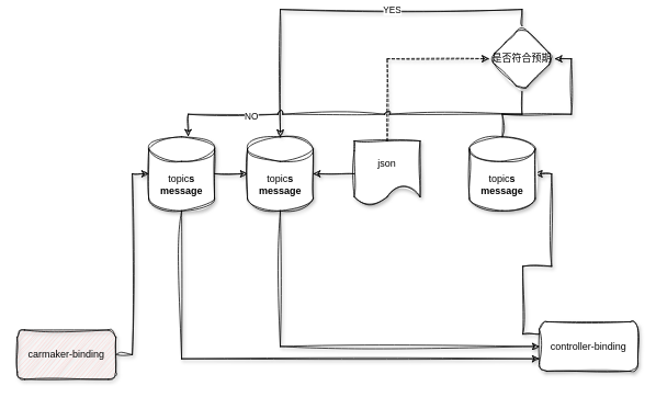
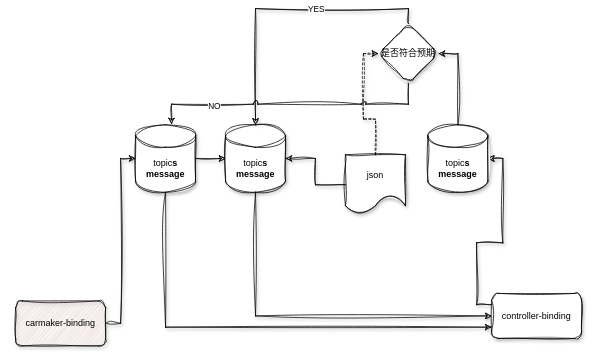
  <mxCell id="0" />
  <mxCell id="1" parent="0" />
  <mxCell id="2" style="edgeStyle=orthogonalEdgeStyle;rounded=0;orthogonalLoop=1;jettySize=auto;html=1;exitX=1;exitY=0.5;exitDx=0;exitDy=0;entryX=0;entryY=0.5;entryDx=0;entryDy=0;entryPerimeter=0;shadow=1;sketch=1;curveFitting=1;jiggle=2;" edge="1" parent="1" source="3" target="6"><mxGeometry relative="1" as="geometry" /></mxCell>
  <mxCell id="3" value="carmaker-binding" style="rounded=1;whiteSpace=wrap;html=1;sketch=1;curveFitting=1;jiggle=2;shadow=1;glass=0;fillColor=#f8cecc;" vertex="1" parent="1"><mxGeometry x="20" y="390" width="120" height="60" as="geometry" /></mxCell>
  <mxCell id="4" style="edgeStyle=orthogonalEdgeStyle;rounded=0;orthogonalLoop=1;jettySize=auto;html=1;exitX=1;exitY=0.5;exitDx=0;exitDy=0;exitPerimeter=0;entryX=0;entryY=0.5;entryDx=0;entryDy=0;entryPerimeter=0;sketch=1;curveFitting=1;jiggle=2;shadow=1;" edge="1" parent="1" source="6" target="12"><mxGeometry relative="1" as="geometry" /></mxCell>
  <mxCell id="5" style="edgeStyle=orthogonalEdgeStyle;rounded=0;orthogonalLoop=1;jettySize=auto;html=1;exitX=0.5;exitY=1;exitDx=0;exitDy=0;exitPerimeter=0;entryX=0;entryY=0.75;entryDx=0;entryDy=0;sketch=1;curveFitting=1;jiggle=2;shadow=1;" edge="1" parent="1" source="6" target="8"><mxGeometry relative="1" as="geometry" /></mxCell>
  <mxCell id="6" value="topic&lt;b&gt;s&lt;br&gt;message&lt;br&gt;&lt;/b&gt;" style="shape=cylinder3;whiteSpace=wrap;html=1;boundedLbl=1;backgroundOutline=1;size=15;shadow=1;sketch=1;curveFitting=1;jiggle=2;" vertex="1" parent="1"><mxGeometry x="180" y="155" width="80" height="90" as="geometry" /></mxCell>
  <mxCell id="7" style="edgeStyle=orthogonalEdgeStyle;rounded=0;orthogonalLoop=1;jettySize=auto;html=1;exitX=0;exitY=0.25;exitDx=0;exitDy=0;entryX=1;entryY=0.5;entryDx=0;entryDy=0;entryPerimeter=0;shadow=1;sketch=1;curveFitting=1;jiggle=2;" edge="1" parent="1" source="8" target="10"><mxGeometry relative="1" as="geometry" /></mxCell>
  <mxCell id="8" value="controller-binding" style="rounded=1;whiteSpace=wrap;html=1;sketch=1;curveFitting=1;jiggle=2;shadow=1;glass=0;" vertex="1" parent="1"><mxGeometry x="655" y="380" width="120" height="60" as="geometry" /></mxCell>
  <mxCell id="9" style="edgeStyle=orthogonalEdgeStyle;rounded=0;orthogonalLoop=1;jettySize=auto;html=1;exitX=0.5;exitY=0;exitDx=0;exitDy=0;exitPerimeter=0;entryX=1;entryY=0.5;entryDx=0;entryDy=0;sketch=1;curveFitting=1;jiggle=2;shadow=1;" edge="1" parent="1" source="10" target="20"><mxGeometry relative="1" as="geometry" /></mxCell>
  <mxCell id="10" value="topic&lt;b&gt;s&lt;br&gt;message&lt;br&gt;&lt;/b&gt;" style="shape=cylinder3;whiteSpace=wrap;html=1;boundedLbl=1;backgroundOutline=1;size=15;shadow=1;sketch=1;curveFitting=1;jiggle=2;" vertex="1" parent="1"><mxGeometry x="570" y="155" width="80" height="90" as="geometry" /></mxCell>
  <mxCell id="11" style="edgeStyle=orthogonalEdgeStyle;rounded=0;orthogonalLoop=1;jettySize=auto;html=1;exitX=0.5;exitY=1;exitDx=0;exitDy=0;exitPerimeter=0;entryX=0;entryY=0.5;entryDx=0;entryDy=0;sketch=1;curveFitting=1;jiggle=2;shadow=1;" edge="1" parent="1" source="12" target="8"><mxGeometry relative="1" as="geometry" /></mxCell>
  <mxCell id="12" value="topic&lt;b&gt;s&lt;br&gt;message&lt;br&gt;&lt;/b&gt;" style="shape=cylinder3;whiteSpace=wrap;html=1;boundedLbl=1;backgroundOutline=1;size=15;shadow=1;sketch=1;curveFitting=1;jiggle=2;" vertex="1" parent="1"><mxGeometry x="300" y="155" width="80" height="90" as="geometry" /></mxCell>
  <mxCell id="13" style="edgeStyle=orthogonalEdgeStyle;rounded=0;orthogonalLoop=1;jettySize=auto;html=1;exitX=0;exitY=0.5;exitDx=0;exitDy=0;sketch=1;curveFitting=1;jiggle=2;shadow=1;" edge="1" parent="1" source="15" target="12"><mxGeometry relative="1" as="geometry" /></mxCell>
  <mxCell id="14" style="edgeStyle=orthogonalEdgeStyle;rounded=0;orthogonalLoop=1;jettySize=auto;html=1;exitX=0.5;exitY=0;exitDx=0;exitDy=0;entryX=0;entryY=0.5;entryDx=0;entryDy=0;sketch=1;curveFitting=1;jiggle=2;shadow=1;dashed=1;" edge="1" parent="1" source="15" target="20"><mxGeometry relative="1" as="geometry" /></mxCell>
- <mxCell id="15" value="json" style="shape=document;whiteSpace=wrap;html=1;boundedLbl=1;sketch=1;curveFitting=1;jiggle=2;shadow=1;" vertex="1" parent="1"><mxGeometry x="430" y="160" width="80" height="80" as="geometry" /></mxCell>
+ <mxCell id="15" value="json" style="shape=document;whiteSpace=wrap;html=1;boundedLbl=1;sketch=1;curveFitting=1;jiggle=2;shadow=1;" vertex="1" parent="1"><mxGeometry x="460" y="195" width="80" height="80" as="geometry" /></mxCell>
  <mxCell id="16" style="edgeStyle=orthogonalEdgeStyle;rounded=0;orthogonalLoop=1;jettySize=auto;html=1;exitX=0.5;exitY=0;exitDx=0;exitDy=0;entryX=0.5;entryY=0;entryDx=0;entryDy=0;entryPerimeter=0;shadow=1;sketch=1;curveFitting=1;jiggle=2;" edge="1" parent="1" source="20" target="12"><mxGeometry relative="1" as="geometry" /></mxCell>
  <mxCell id="17" value="YES" style="edgeLabel;html=1;align=center;verticalAlign=middle;resizable=0;points=[];" vertex="1" connectable="0" parent="16"><mxGeometry x="-0.238" relative="1" as="geometry"><mxPoint as="offset" /></mxGeometry></mxCell>
  <mxCell id="18" style="edgeStyle=orthogonalEdgeStyle;rounded=0;orthogonalLoop=1;jettySize=auto;html=1;exitX=0.5;exitY=1;exitDx=0;exitDy=0;entryX=0.6;entryY=-0.006;entryDx=0;entryDy=0;entryPerimeter=0;jumpStyle=arc;shadow=0;sketch=1;curveFitting=1;jiggle=2;" edge="1" parent="1" source="20" target="6"><mxGeometry relative="1" as="geometry" /></mxCell>
  <mxCell id="19" value="NO" style="edgeLabel;html=1;align=center;verticalAlign=middle;resizable=0;points=[];" vertex="1" connectable="0" parent="18"><mxGeometry x="0.552" y="2" relative="1" as="geometry"><mxPoint as="offset" /></mxGeometry></mxCell>
- <mxCell id="20" value="是否符合预期" style="rhombus;whiteSpace=wrap;html=1;rounded=1;sketch=1;curveFitting=1;jiggle=2;shadow=1;" vertex="1" parent="1"><mxGeometry x="594" y="20" width="80" height="80" as="geometry" /></mxCell>
+ <mxCell id="20" value="是否符合预期" style="rhombus;whiteSpace=wrap;html=1;rounded=1;sketch=1;curveFitting=1;jiggle=2;shadow=1;" vertex="1" parent="1"><mxGeometry x="504" y="20" width="80" height="80" as="geometry" /></mxCell>
